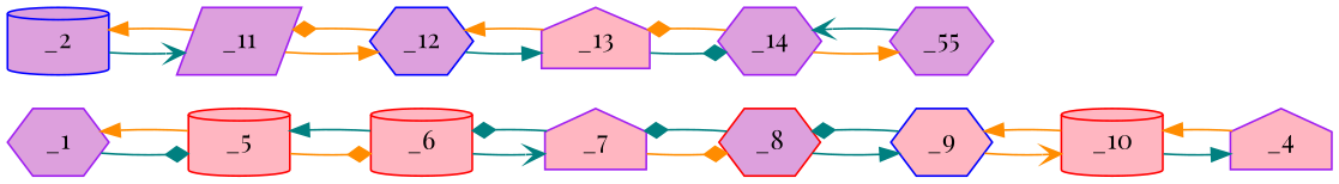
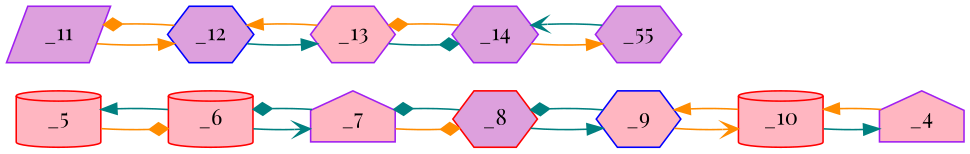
  digraph {
    fontname="Playfair Display"
    rankdir=LR
    node [color=purple fillcolor=plum fontname="Playfair Display" shape=hexagon style=filled y=106.000000]
    edge [angle=0.876058 arrowhead=normal color=teal fontname="Playfair Display" orient=0.768221]
-   _1 [x=118.000000 y=86.000000]
    _5 [color=red fillcolor=lightpink shape=cylinder x=128.000000 y=98.000000]
    _6 [color=red fillcolor=lightpink shape=cylinder x=143.000000]
    _7 [fillcolor=lightpink shape=house x=153.000000 y=118.000000]
-   _2 [color=blue shape=cylinder x=110.000000 y=131.000000]
    _11 [shape=parallelogram x=112.000000 y=114.000000]
    _12 [color=blue x=99.000000]
-   _13 [fillcolor=lightpink shape=house x=89.000000 y=119.000000]
+   _13 [fillcolor=lightpink x=89.000000 y=119.000000]
    n9 [label=_55 x=76.000000 y=151.000000]
    _14 [x=82.000000 y=134.000000]
    _4 [fillcolor=lightpink shape=house x=171.000000 y=180.000000]
    _10 [color=red fillcolor=lightpink shape=cylinder x=169.000000 y=162.000000]
    _9 [color=blue fillcolor=lightpink x=173.000000 y=143.000000]
    _8 [color=red x=165.000000 y=129.000000]
-   _1 -> _5 [arrowhead=diamond]
-   _5 -> _1 [angle=-2.265535 color=darkorange orient=-0.768221]
    _5 -> _6 [angle=0.489957 arrowhead=diamond color=darkorange orient=0.470588]
    _6 -> _5 [angle=-2.651635 orient=-0.470588]
    _6 -> _7 [arrowhead=vee]
    _7 -> _6 [angle=-2.265535 arrowhead=diamond orient=-0.768221]
    _7 -> _8 [angle=0.741947 arrowhead=diamond color=darkorange orient=0.675725]
-   _2 -> _11 [angle=-1.453688 arrowhead=vee orient=-0.993151]
-   _11 -> _2 [angle=1.687905 color=darkorange orient=0.993151]
    _11 -> _12 [angle=-2.589938 color=darkorange orient=-0.524097]
    _12 -> _11 [angle=0.551655 arrowhead=diamond color=darkorange orient=0.524097]
    _12 -> _13 [angle=2.226492 orient=0.792624]
    _13 -> _12 [angle=-0.915101 color=darkorange orient=-0.792624]
    _13 -> _14 [angle=2.007423 arrowhead=diamond orient=0.906183]
    n9 -> _14 [angle=-1.231504 arrowhead=vee orient=-0.942990]
    _14 -> _13 [angle=-1.134169 arrowhead=diamond color=darkorange orient=-0.906183]
    _14 -> n9 [angle=1.910089 color=darkorange orient=0.942990]
    _4 -> _10 [angle=-1.681454 color=darkorange orient=-0.993884]
    _10 -> _4 [angle=1.460139 orient=0.993884]
    _10 -> _9 [angle=-1.363300 color=darkorange orient=-0.978550]
    _9 -> _10 [angle=1.778293 arrowhead=vee color=darkorange orient=0.978550]
    _9 -> _8 [angle=-2.089942 arrowhead=diamond orient=-0.868243]
    _8 -> _7 [angle=-2.399645 arrowhead=diamond orient=-0.675725]
    _8 -> _9 [angle=1.051650 orient=0.868243]
  }
